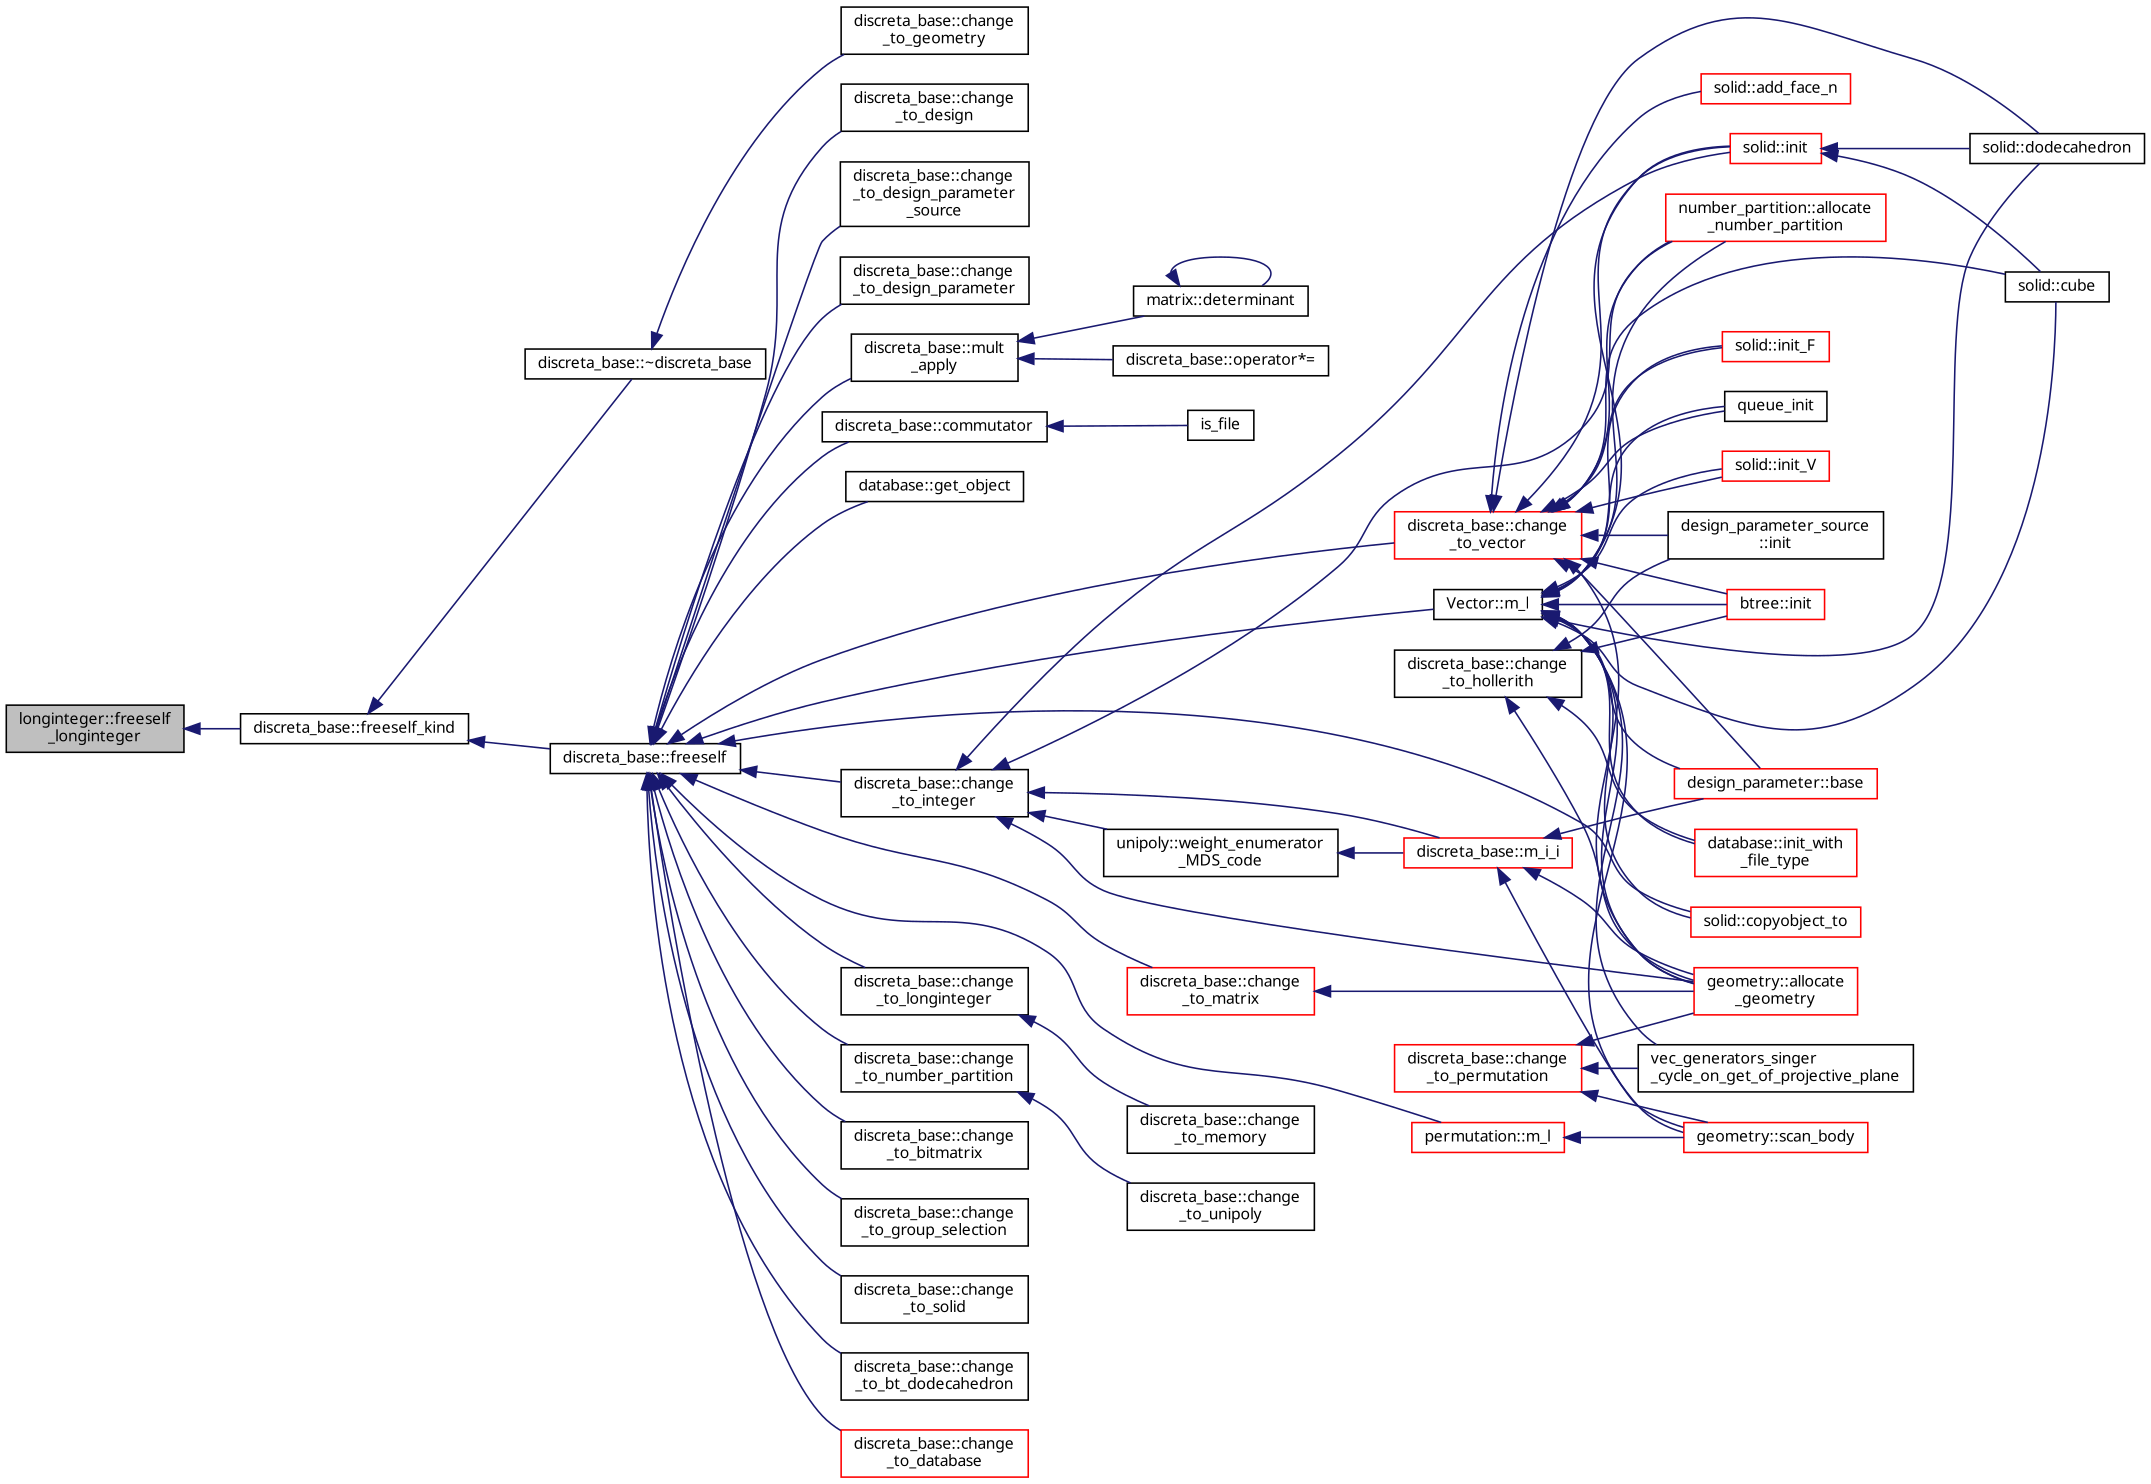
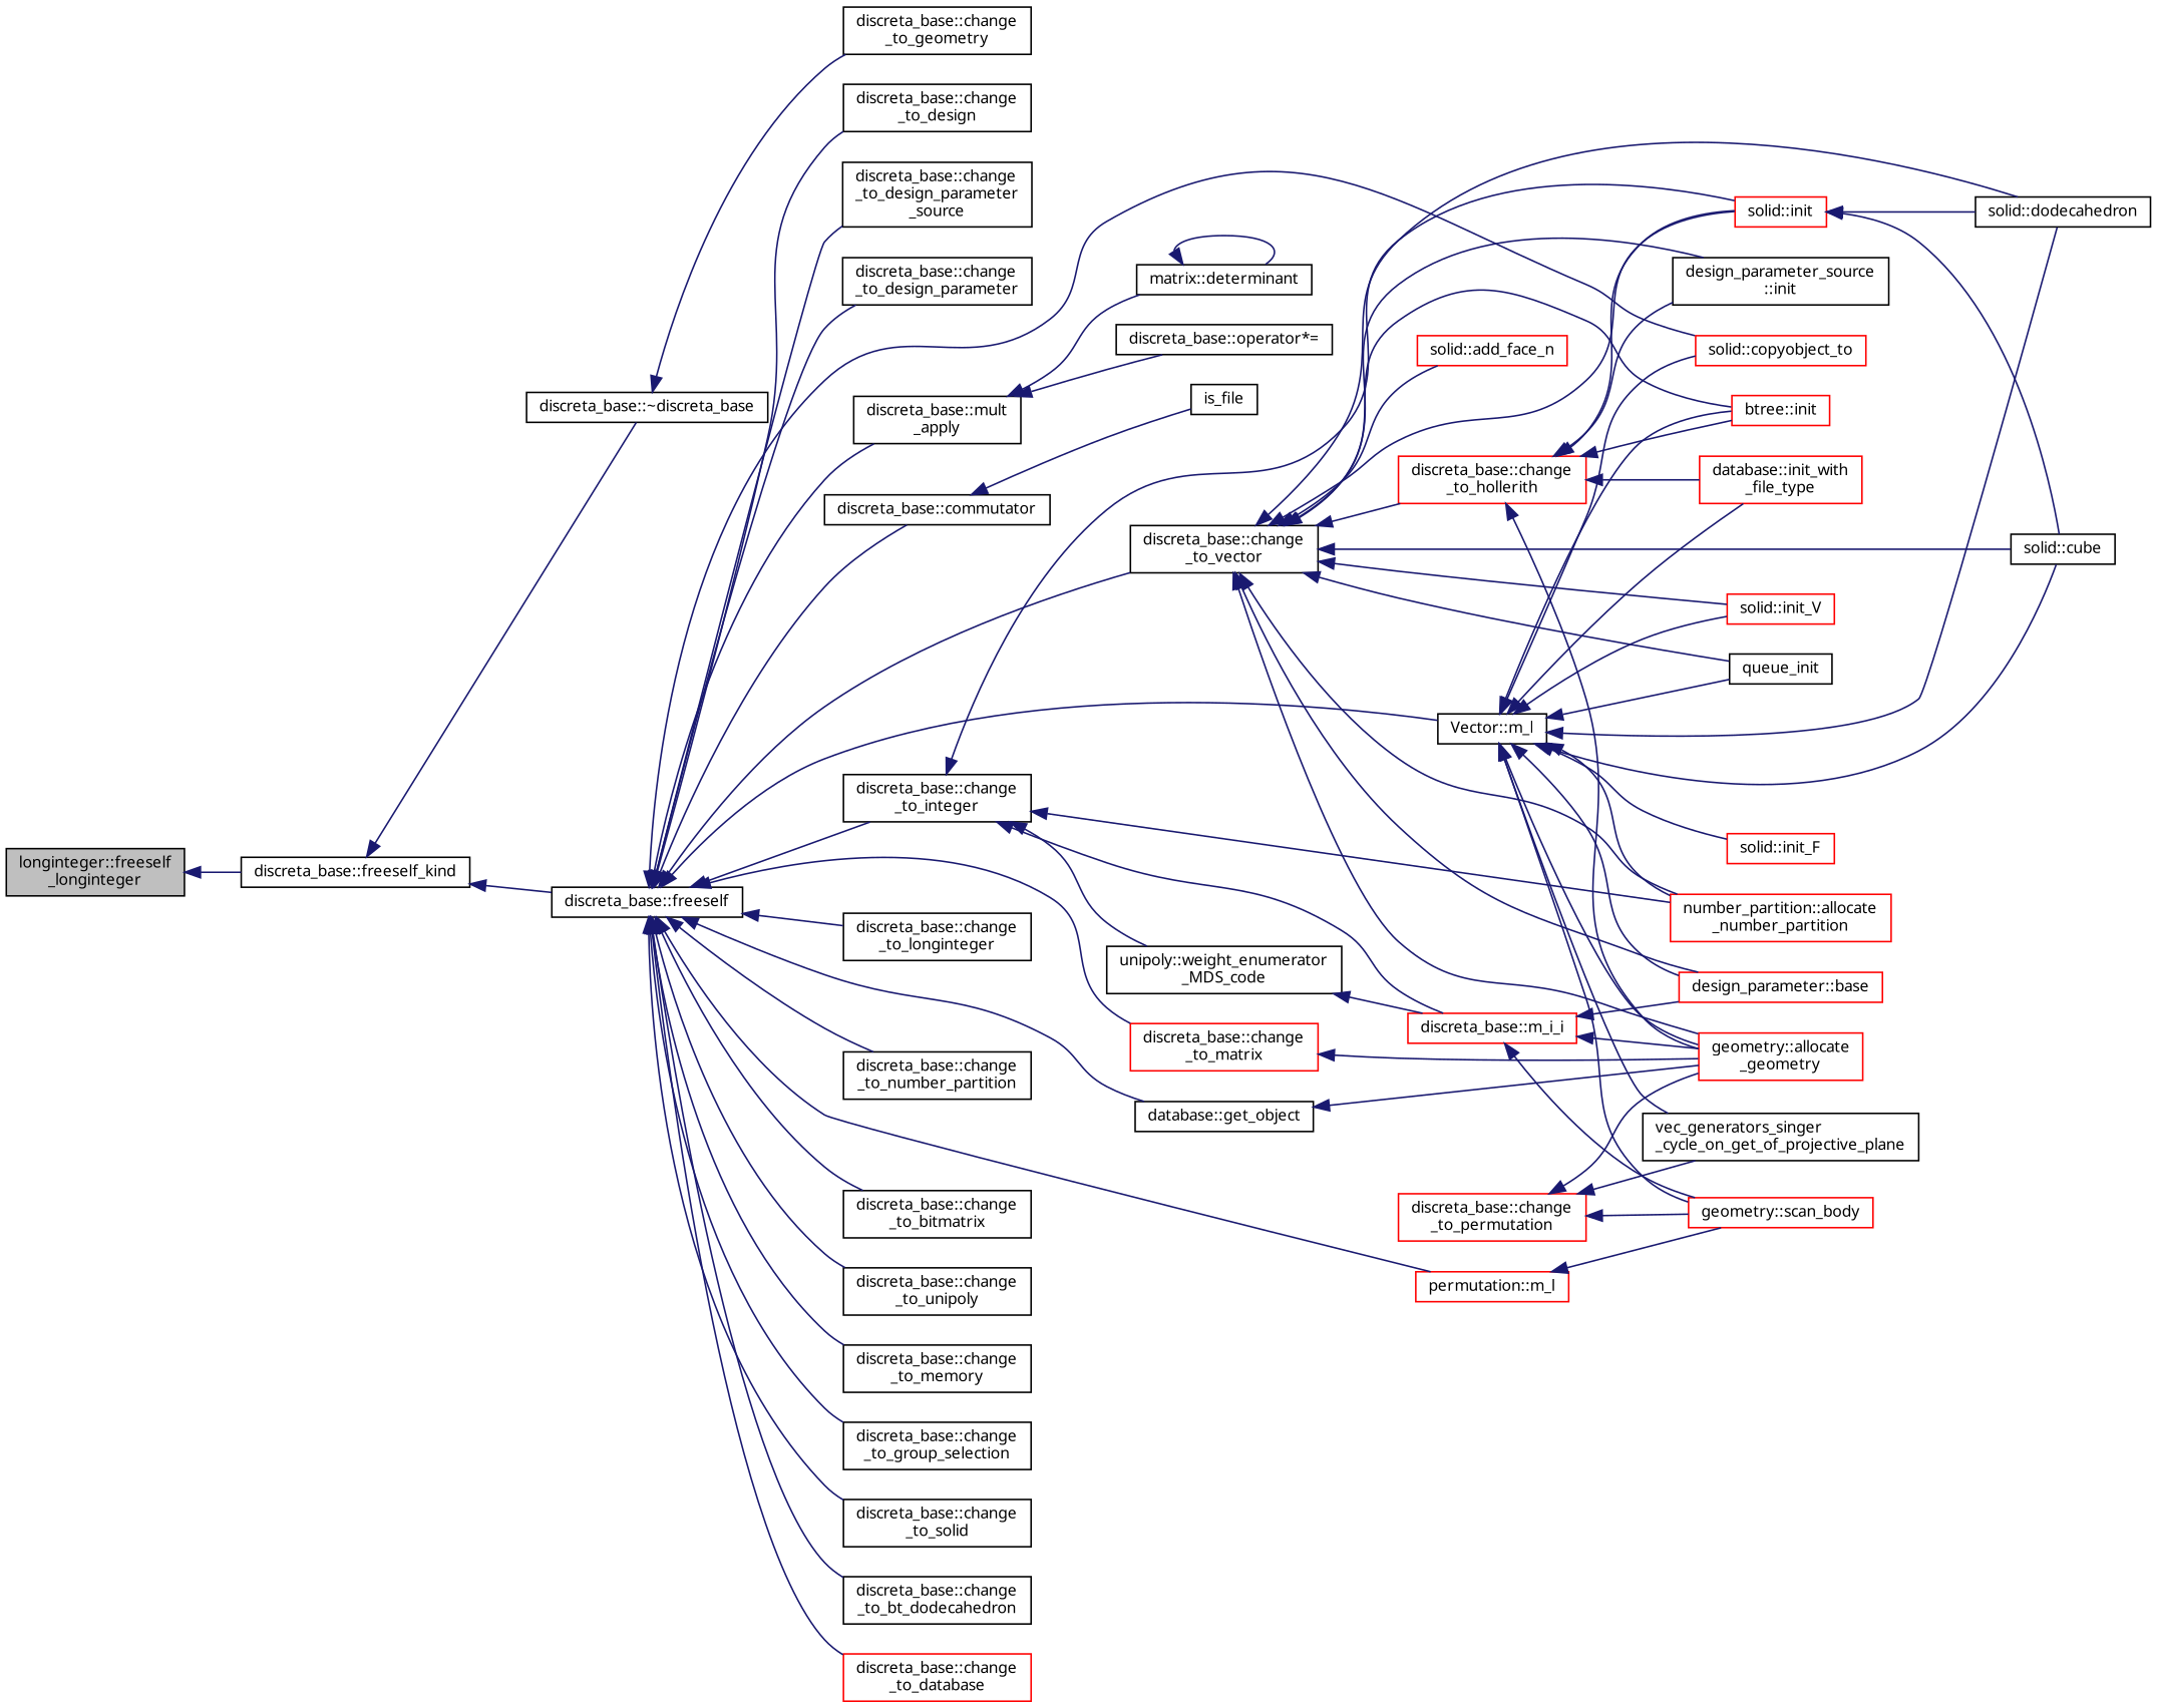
  digraph {
    fontname="Noto Sans"
    rankdir=LR
    node [color=black fillcolor=white fontname="Noto Sans" fontsize=10 shape=record style=filled]
    edge [color=midnightblue dir=back fontname="Noto Sans" fontsize=10 labelfontname=Helvetica labelfontsize=10 style=solid]
    n1 [fillcolor=grey75 fontcolor=black height=0.2 label="longinteger::freeself\l_longinteger" width=0.4]
    n2 [height=0.2 label="discreta_base::freeself_kind" width=0.4]
    n3 [height=0.2 label="discreta_base::~discreta_base" width=0.4]
    n4 [height=0.2 label="discreta_base::freeself" width=0.4]
    n5 [height=0.2 label="discreta_base::change\l_to_geometry" width=0.4]
    n6 [height=0.2 label="discreta_base::mult\l_apply" width=0.4]
    n7 [height=0.2 label="discreta_base::commutator" width=0.4]
    n8 [height=0.2 label="database::get_object" width=0.4]
    n9 [height=0.2 label="discreta_base::change\l_to_integer" width=0.4]
    n10 [height=0.2 label="discreta_base::change\l_to_longinteger" width=0.4]
-   n11 [color=red height=0.2 label="discreta_base::change\l_to_vector" width=0.4]
+   n11 [height=0.2 label="discreta_base::change\l_to_vector" width=0.4]
    n12 [height=0.2 label="discreta_base::change\l_to_number_partition" width=0.4]
    n13 [color=red height=0.2 label="discreta_base::change\l_to_matrix" width=0.4]
    n14 [height=0.2 label="discreta_base::change\l_to_bitmatrix" width=0.4]
    n15 [height=0.2 label="discreta_base::change\l_to_unipoly" width=0.4]
    n16 [height=0.2 label="discreta_base::change\l_to_memory" width=0.4]
    n17 [height=0.2 label="discreta_base::change\l_to_group_selection" width=0.4]
    n18 [height=0.2 label="discreta_base::change\l_to_solid" width=0.4]
    n19 [height=0.2 label="discreta_base::change\l_to_bt_dodecahedron" width=0.4]
    n20 [color=red height=0.2 label="discreta_base::change\l_to_database" width=0.4]
    n21 [height=0.2 label="discreta_base::change\l_to_design" width=0.4]
    n22 [height=0.2 label="discreta_base::change\l_to_design_parameter\l_source" width=0.4]
    n23 [height=0.2 label="discreta_base::change\l_to_design_parameter" width=0.4]
    n24 [color=red height=0.2 label="permutation::m_l" width=0.4]
    n25 [color=red height=0.2 label="solid::copyobject_to" width=0.4]
    n26 [height=0.2 label="Vector::m_l" width=0.4]
    n27 [height=0.2 label="discreta_base::operator*=" width=0.4]
    n28 [height=0.2 label="matrix::determinant" width=0.4]
    n29 [height=0.2 label=is_file width=0.4]
    n30 [color=red height=0.2 label="discreta_base::m_i_i" width=0.4]
    n31 [color=red height=0.2 label="geometry::allocate\l_geometry" width=0.4]
    n32 [height=0.2 label="unipoly::weight_enumerator\l_MDS_code" width=0.4]
    n33 [color=red height=0.2 label="number_partition::allocate\l_number_partition" width=0.4]
    n34 [color=red height=0.2 label="solid::init" width=0.4]
    n35 [color=red height=0.2 label="design_parameter::base" width=0.4]
    n36 [height=0.2 label="solid::cube" width=0.4]
    n37 [height=0.2 label="solid::dodecahedron" width=0.4]
    n38 [color=red height=0.2 label="btree::init" width=0.4]
    n39 [height=0.2 label="design_parameter_source\l::init" width=0.4]
    n40 [height=0.2 label=queue_init width=0.4]
    n41 [color=red height=0.2 label="solid::init_V" width=0.4]
    n42 [color=red height=0.2 label="solid::init_F" width=0.4]
    n43 [color=red height=0.2 label="solid::add_face_n" width=0.4]
    n44 [color=red height=0.2 label="discreta_base::change\l_to_permutation" width=0.4]
    n45 [color=red height=0.2 label="geometry::scan_body" width=0.4]
    n46 [height=0.2 label="vec_generators_singer\l_cycle_on_get_of_projective_plane" width=0.4]
-   n47 [height=0.2 label="discreta_base::change\l_to_hollerith" width=0.4]
+   n47 [color=red height=0.2 label="discreta_base::change\l_to_hollerith" width=0.4]
    n48 [color=red height=0.2 label="database::init_with\l_file_type" width=0.4]
    n1 -> n2
    n2 -> n3
    n2 -> n4
    n3 -> n5
    n4 -> n6
    n4 -> n7
    n4 -> n8
    n4 -> n9
    n4 -> n10
    n4 -> n11
    n4 -> n12
    n4 -> n13
    n4 -> n14
-   n12 -> n15
-   n10 -> n16
+   n4 -> n15
+   n4 -> n16
    n4 -> n17
    n4 -> n18
    n4 -> n19
    n4 -> n20
    n4 -> n21
    n4 -> n22
    n4 -> n23
    n4 -> n24
    n4 -> n25
    n4 -> n26
    n6 -> n27
    n6 -> n28
    n7 -> n29
    n9 -> n30
-   n9 -> n31
+   n8 -> n31
    n9 -> n32
    n9 -> n33
    n9 -> n34
    n11 -> n31
    n11 -> n33
    n11 -> n34
    n11 -> n35
    n11 -> n36
    n11 -> n37
    n11 -> n38
    n11 -> n39
    n11 -> n40
    n11 -> n41
-   n11 -> n42
+   n11 -> n47
    n11 -> n43
    n13 -> n31
    n24 -> n45
    n26 -> n25
    n26 -> n31
    n26 -> n33
-   n26 -> n34
+   n47 -> n34
    n26 -> n35
    n26 -> n36
    n26 -> n37
    n26 -> n38
    n26 -> n40
    n26 -> n41
    n26 -> n42
    n26 -> n45
    n26 -> n46
    n26 -> n48
    n28 -> n28
    n30 -> n31
    n30 -> n35
    n30 -> n45
    n32 -> n30
    n34 -> n36
    n34 -> n37
    n44 -> n31
    n44 -> n45
    n44 -> n46
    n47 -> n31
    n47 -> n38
    n47 -> n39
    n47 -> n48
  }
